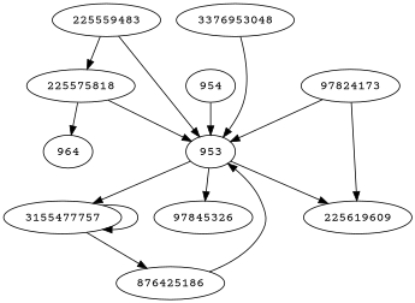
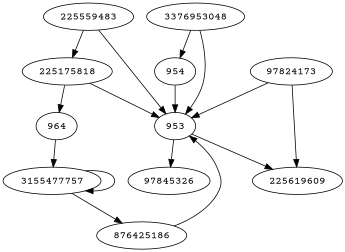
  digraph {
    fontname="Courier Prime"
    node [fontname="Courier Prime"]
    edge [fontname="Courier Prime"]
    954
    953
    97845326
    n4 [label=3155477757]
    225619609
    n6 [label=876425186]
-   225575818
+   225575818 [label=225175818]
    964
    97824173
    n10 [label=3376953048]
    225559483
    954 -> 953
    953 -> 97845326
-   953 -> n4
+   964 -> n4
    953 -> 225619609
    n4 -> n4
    n4 -> n6
    n6 -> 953
    225575818 -> 953
    225575818 -> 964
    97824173 -> 953
    97824173 -> 225619609
+   n10 -> 954
    n10 -> 953
    225559483 -> 953
    225559483 -> 225575818
  }
